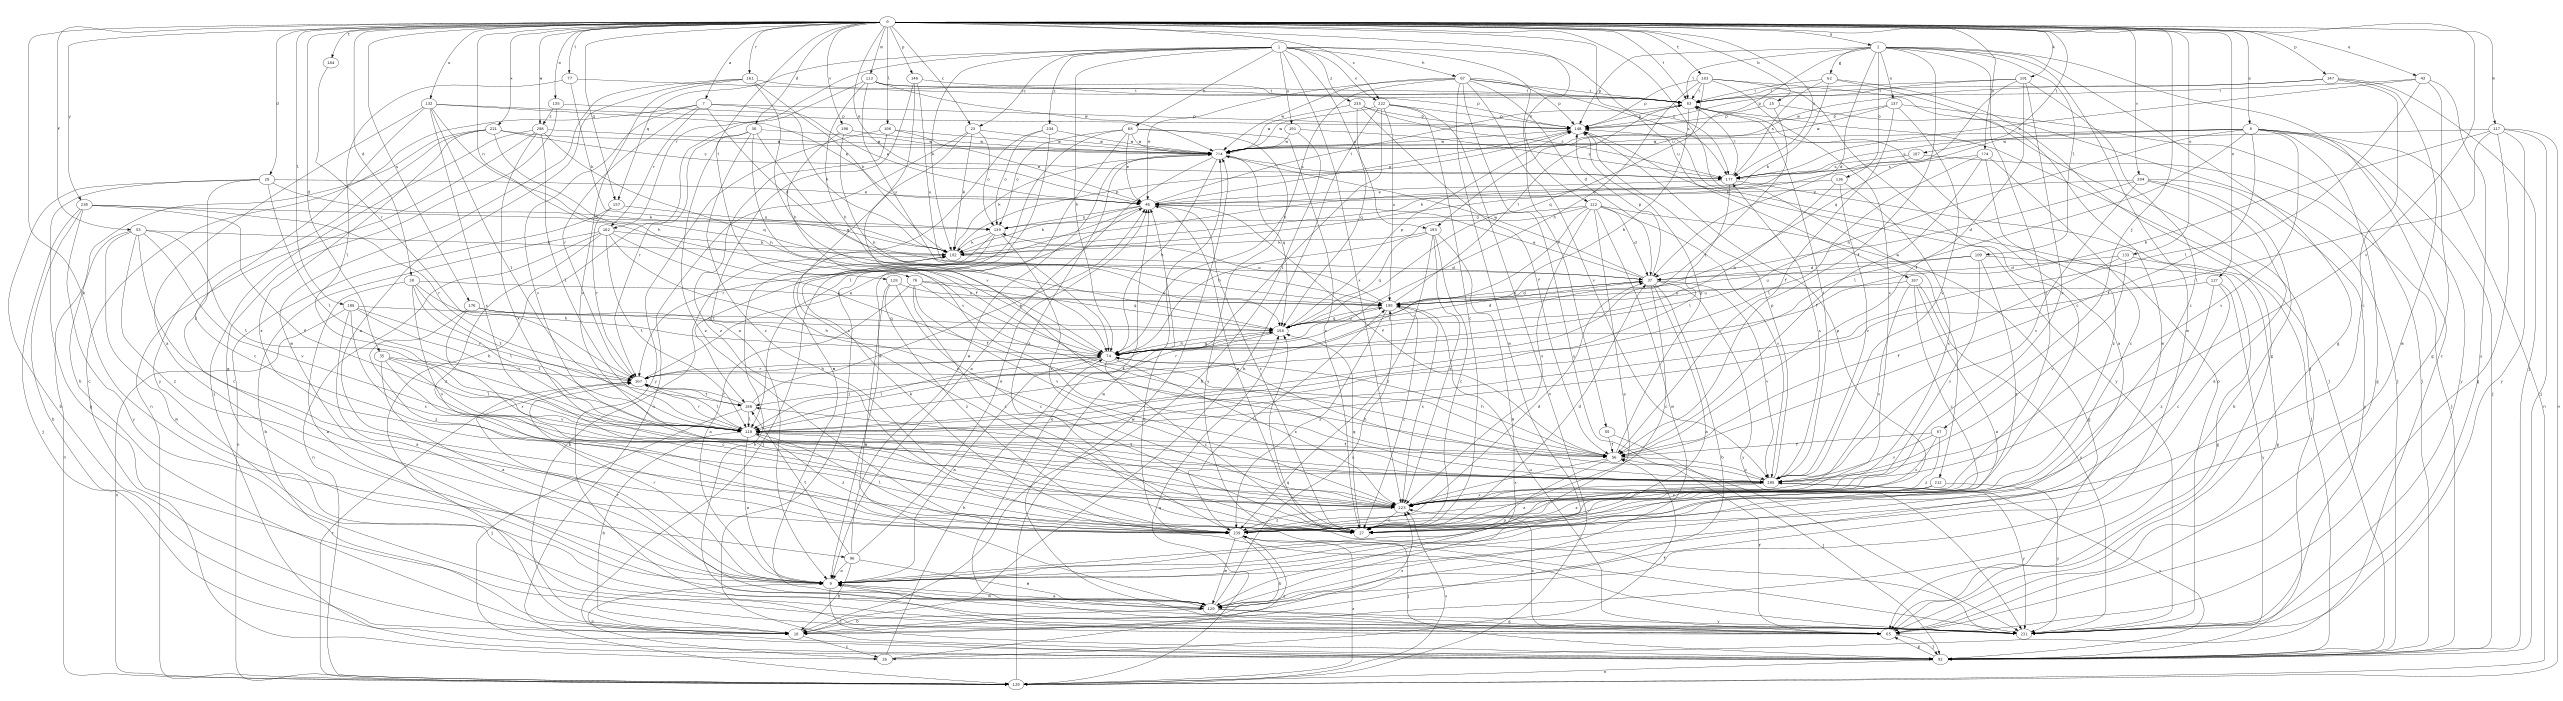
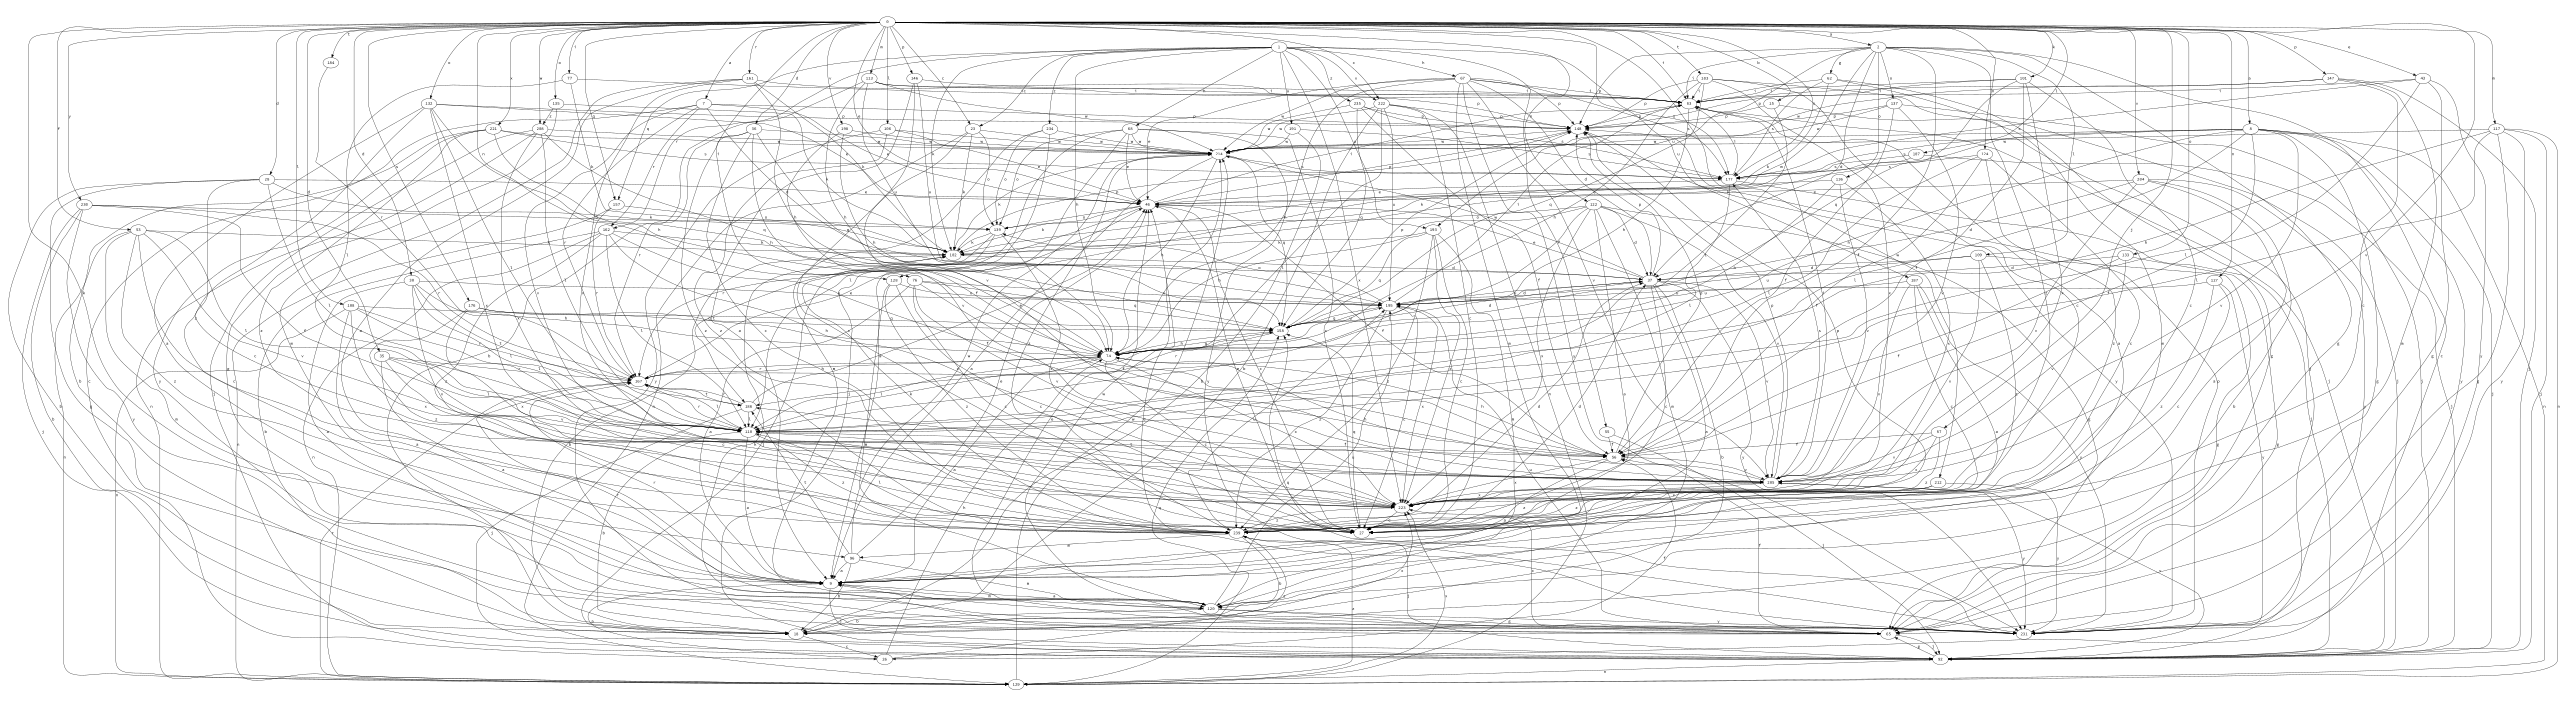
  strict digraph {
    fontname="Source Code Pro"
    node [fontname="Source Code Pro"]
    edge [fontname="Source Code Pro"]
    0
    2
    7
    8
    15
    23
    28
    30
    35
    36
    43
    46
    53
    76
    77
    83
    87
    96
    101
    106
    107
    108
    113
    117
    122
    124
    127
    128
    132
    133
    135
    146
    147
    157
    161
    176
    177
    183
    184
    187
    198
    204
    205
    208
    212
    221
    222
    230
    193
    26
    37
    56
    62
    65
    109
    120
    136
    137
    148
    239
    162
    167
    74
    102
    92
    110
    129
    214
    231
    186
    27
    139
    18
    223
    9
    195
    158
    1
    55
    67
    68
    191
    234
    235
    0 -> 2 [label=a]
    0 -> 7 [label=a]
    0 -> 8 [label=a]
    0 -> 15 [label=b]
    0 -> 23 [label=c]
    0 -> 28 [label=d]
    0 -> 30 [label=d]
    0 -> 35 [label=d]
    0 -> 36 [label=d]
    0 -> 43 [label=e]
    0 -> 46 [label=e]
    0 -> 53 [label=f]
    0 -> 76 [label=i]
    0 -> 77 [label=i]
    0 -> 83 [label=i]
    0 -> 87 [label=j]
    0 -> 96 [label=k]
    0 -> 101 [label=k]
    0 -> 106 [label=l]
    0 -> 107 [label=l]
    0 -> 108 [label=l]
    0 -> 113 [label=m]
    0 -> 117 [label=m]
    0 -> 122 [label=n]
    0 -> 124 [label=n]
    0 -> 127 [label=n]
    0 -> 128 [label=n]
    0 -> 132 [label=o]
    0 -> 133 [label=o]
    0 -> 135 [label=o]
    0 -> 146 [label=p]
    0 -> 147 [label=p]
    0 -> 157 [label=q]
    0 -> 161 [label=r]
    0 -> 176 [label=s]
    0 -> 177 [label=s]
    0 -> 183 [label=t]
    0 -> 184 [label=t]
    0 -> 187 [label=u]
    0 -> 198 [label=v]
    0 -> 204 [label=v]
    0 -> 205 [label=v]
    0 -> 208 [label=w]
    0 -> 212 [label=w]
    0 -> 221 [label=x]
    0 -> 222 [label=x]
    0 -> 230 [label=y]
    2 -> 83 [label=i]
    2 -> 193 [label=u]
    2 -> 26 [label=c]
    2 -> 37 [label=d]
    2 -> 56 [label=f]
    2 -> 62 [label=g]
    2 -> 65 [label=g]
    2 -> 109 [label=l]
-   2 -> 120 [label=m]
+   2 -> 128 [label=m]
    2 -> 136 [label=o]
    2 -> 137 [label=o]
    2 -> 148 [label=p]
    2 -> 239 [label=z]
    7 -> 46 [label=e]
    7 -> 205 [label=v]
    7 -> 26 [label=c]
    7 -> 37 [label=d]
    7 -> 148 [label=p]
    7 -> 162 [label=r]
    7 -> 167 [label=r]
    8 -> 177 [label=s]
    8 -> 205 [label=v]
    8 -> 56 [label=f]
    8 -> 65 [label=g]
    8 -> 74 [label=h]
    8 -> 102 [label=k]
    8 -> 92 [label=j]
    8 -> 110 [label=l]
    8 -> 129 [label=n]
    8 -> 214 [label=w]
    8 -> 231 [label=y]
    15 -> 148 [label=p]
    15 -> 92 [label=j]
    15 -> 186 [label=t]
    23 -> 102 [label=k]
    23 -> 129 [label=n]
    23 -> 214 [label=w]
    23 -> 27 [label=c]
    23 -> 139 [label=o]
    28 -> 46 [label=e]
    28 -> 65 [label=g]
    28 -> 102 [label=k]
    28 -> 110 [label=l]
    28 -> 27 [label=c]
    28 -> 18 [label=b]
    30 -> 74 [label=h]
    30 -> 110 [label=l]
    30 -> 186 [label=t]
    30 -> 223 [label=x]
    30 -> 9 [label=a]
    30 -> 195 [label=u]
    35 -> 205 [label=v]
    35 -> 167 [label=r]
    35 -> 110 [label=l]
    35 -> 27 [label=c]
    35 -> 9 [label=a]
    36 -> 56 [label=f]
    36 -> 239 [label=z]
    36 -> 167 [label=r]
    36 -> 214 [label=w]
    36 -> 27 [label=c]
    36 -> 158 [label=q]
    43 -> 83 [label=i]
    43 -> 177 [label=s]
    43 -> 65 [label=g]
    43 -> 110 [label=l]
    43 -> 231 [label=y]
    46 -> 83 [label=i]
    46 -> 56 [label=f]
    46 -> 148 [label=p]
    46 -> 167 [label=r]
    46 -> 102 [label=k]
    46 -> 27 [label=c]
    46 -> 139 [label=o]
    53 -> 205 [label=v]
    53 -> 120 [label=m]
    53 -> 239 [label=z]
    53 -> 102 [label=k]
    53 -> 110 [label=l]
    53 -> 129 [label=n]
    53 -> 27 [label=c]
    76 -> 205 [label=v]
    76 -> 56 [label=f]
    76 -> 27 [label=c]
    76 -> 9 [label=a]
    76 -> 195 [label=u]
    76 -> 158 [label=q]
    77 -> 83 [label=i]
    77 -> 102 [label=k]
    77 -> 110 [label=l]
    83 -> 148 [label=p]
    83 -> 74 [label=h]
    83 -> 92 [label=j]
    83 -> 9 [label=a]
    87 -> 205 [label=v]
    87 -> 56 [label=f]
    87 -> 239 [label=z]
    87 -> 223 [label=x]
    96 -> 46 [label=e]
    96 -> 120 [label=m]
    96 -> 214 [label=w]
    96 -> 186 [label=t]
    96 -> 18 [label=b]
    96 -> 9 [label=a]
    101 -> 83 [label=i]
    101 -> 56 [label=f]
    101 -> 148 [label=p]
    101 -> 27 [label=c]
    101 -> 223 [label=x]
    101 -> 158 [label=q]
    106 -> 46 [label=e]
    106 -> 239 [label=z]
    106 -> 214 [label=w]
    106 -> 231 [label=y]
    107 -> 177 [label=s]
    107 -> 102 [label=k]
    107 -> 92 [label=j]
    108 -> 167 [label=r]
    108 -> 110 [label=l]
    108 -> 129 [label=n]
    108 -> 223 [label=x]
    108 -> 9 [label=a]
    108 -> 158 [label=q]
    113 -> 83 [label=i]
    113 -> 148 [label=p]
    113 -> 74 [label=h]
    113 -> 214 [label=w]
    113 -> 18 [label=b]
    113 -> 195 [label=u]
    117 -> 65 [label=g]
    117 -> 74 [label=h]
    117 -> 92 [label=j]
    117 -> 110 [label=l]
    117 -> 129 [label=n]
    117 -> 214 [label=w]
    117 -> 231 [label=y]
    122 -> 205 [label=v]
    122 -> 37 [label=d]
    122 -> 65 [label=g]
    122 -> 120 [label=m]
    122 -> 74 [label=h]
    122 -> 110 [label=l]
    122 -> 139 [label=o]
    122 -> 223 [label=x]
    122 -> 9 [label=a]
    124 -> 177 [label=s]
    124 -> 56 [label=f]
    124 -> 239 [label=z]
    124 -> 110 [label=l]
    124 -> 27 [label=c]
    127 -> 239 [label=z]
    127 -> 231 [label=y]
    127 -> 27 [label=c]
    127 -> 195 [label=u]
    128 -> 120 [label=m]
    128 -> 239 [label=z]
    128 -> 27 [label=c]
    128 -> 195 [label=u]
    132 -> 46 [label=e]
    132 -> 148 [label=p]
    132 -> 239 [label=z]
    132 -> 74 [label=h]
    132 -> 110 [label=l]
    132 -> 223 [label=x]
    132 -> 9 [label=a]
    133 -> 205 [label=v]
    133 -> 37 [label=d]
    133 -> 56 [label=f]
    133 -> 65 [label=g]
    135 -> 208 [label=z]
    135 -> 65 [label=g]
    135 -> 102 [label=k]
    146 -> 83 [label=i]
    146 -> 205 [label=v]
    146 -> 9 [label=a]
    146 -> 195 [label=u]
    147 -> 83 [label=i]
    147 -> 120 [label=m]
    147 -> 92 [label=j]
    147 -> 214 [label=w]
    147 -> 27 [label=c]
    157 -> 167 [label=r]
    157 -> 129 [label=n]
    157 -> 139 [label=o]
    161 -> 83 [label=i]
    161 -> 120 [label=m]
    161 -> 74 [label=h]
    161 -> 102 [label=k]
    161 -> 223 [label=x]
    161 -> 9 [label=a]
    176 -> 239 [label=z]
    176 -> 74 [label=h]
    176 -> 223 [label=x]
    176 -> 158 [label=q]
    177 -> 46 [label=e]
    177 -> 83 [label=i]
    177 -> 92 [label=j]
    177 -> 110 [label=l]
    183 -> 83 [label=i]
    183 -> 148 [label=p]
    183 -> 74 [label=h]
    183 -> 92 [label=j]
    183 -> 27 [label=c]
    183 -> 223 [label=x]
    183 -> 158 [label=q]
    184 -> 167 [label=r]
    187 -> 231 [label=y]
    187 -> 27 [label=c]
    187 -> 223 [label=x]
    187 -> 9 [label=a]
    187 -> 195 [label=u]
    198 -> 205 [label=v]
    198 -> 74 [label=h]
    198 -> 214 [label=w]
    204 -> 46 [label=e]
    204 -> 205 [label=v]
    204 -> 37 [label=d]
    204 -> 231 [label=y]
    204 -> 18 [label=b]
    204 -> 9 [label=a]
    205 -> 83 [label=i]
    205 -> 177 [label=s]
    205 -> 148 [label=p]
    205 -> 239 [label=z]
    205 -> 74 [label=h]
    205 -> 231 [label=y]
    205 -> 186 [label=t]
    205 -> 223 [label=x]
    208 -> 92 [label=j]
    208 -> 110 [label=l]
    208 -> 129 [label=n]
    208 -> 214 [label=w]
    208 -> 223 [label=x]
    208 -> 158 [label=q]
    212 -> 239 [label=z]
    212 -> 231 [label=y]
    212 -> 223 [label=x]
    221 -> 177 [label=s]
    221 -> 239 [label=z]
    221 -> 74 [label=h]
    221 -> 214 [label=w]
    221 -> 231 [label=y]
    221 -> 18 [label=b]
    222 -> 148 [label=p]
    222 -> 110 [label=l]
    222 -> 129 [label=n]
    222 -> 214 [label=w]
    222 -> 27 [label=c]
    222 -> 18 [label=b]
    222 -> 195 [label=u]
    230 -> 56 [label=f]
    230 -> 167 [label=r]
    230 -> 92 [label=j]
    230 -> 231 [label=y]
    230 -> 139 [label=o]
    230 -> 18 [label=b]
    193 -> 120 [label=m]
    193 -> 239 [label=z]
    193 -> 102 [label=k]
    193 -> 27 [label=c]
    193 -> 223 [label=x]
    193 -> 158 [label=q]
    26 -> 56 [label=f]
    26 -> 239 [label=z]
    26 -> 74 [label=h]
    26 -> 9 [label=a]
    37 -> 46 [label=e]
    37 -> 205 [label=v]
    37 -> 148 [label=p]
    37 -> 214 [label=w]
    37 -> 231 [label=y]
    37 -> 27 [label=c]
    37 -> 18 [label=b]
    37 -> 9 [label=a]
    37 -> 195 [label=u]
    56 -> 205 [label=v]
    56 -> 148 [label=p]
    56 -> 74 [label=h]
    56 -> 223 [label=x]
    56 -> 9 [label=a]
    62 -> 83 [label=i]
    62 -> 177 [label=s]
    62 -> 65 [label=g]
    62 -> 120 [label=m]
    62 -> 102 [label=k]
    65 -> 46 [label=e]
    65 -> 56 [label=f]
    65 -> 102 [label=k]
    65 -> 92 [label=j]
    65 -> 214 [label=w]
    65 -> 223 [label=x]
    65 -> 195 [label=u]
    109 -> 37 [label=d]
    109 -> 65 [label=g]
    109 -> 239 [label=z]
    109 -> 223 [label=x]
    109 -> 195 [label=u]
    120 -> 65 [label=g]
    120 -> 167 [label=r]
    120 -> 231 [label=y]
    120 -> 18 [label=b]
    120 -> 9 [label=a]
    120 -> 195 [label=u]
    136 -> 46 [label=e]
    136 -> 205 [label=v]
    136 -> 74 [label=h]
    136 -> 223 [label=x]
    137 -> 205 [label=v]
    137 -> 56 [label=f]
    137 -> 148 [label=p]
    137 -> 92 [label=j]
    137 -> 214 [label=w]
    148 -> 214 [label=w]
    148 -> 231 [label=y]
    239 -> 37 [label=d]
-   239 -> 120 [label=m]
+   239 -> 96 [label=m]
    239 -> 148 [label=p]
    239 -> 102 [label=k]
    239 -> 92 [label=j]
    239 -> 110 [label=l]
    239 -> 18 [label=b]
    239 -> 195 [label=u]
    162 -> 56 [label=f]
    162 -> 239 [label=z]
    162 -> 102 [label=k]
    162 -> 110 [label=l]
    162 -> 129 [label=n]
    162 -> 18 [label=b]
    162 -> 223 [label=x]
    167 -> 46 [label=e]
    167 -> 74 [label=h]
    167 -> 110 [label=l]
    167 -> 186 [label=t]
    74 -> 167 [label=r]
    74 -> 110 [label=l]
    74 -> 27 [label=c]
    74 -> 223 [label=x]
    74 -> 9 [label=a]
    74 -> 158 [label=q]
    102 -> 37 [label=d]
    102 -> 148 [label=p]
    102 -> 18 [label=b]
    92 -> 205 [label=v]
    92 -> 65 [label=g]
    92 -> 129 [label=n]
    110 -> 56 [label=f]
    110 -> 239 [label=z]
    110 -> 167 [label=r]
    110 -> 18 [label=b]
    110 -> 223 [label=x]
    110 -> 9 [label=a]
    129 -> 239 [label=z]
    129 -> 167 [label=r]
    129 -> 214 [label=w]
    129 -> 223 [label=x]
    129 -> 158 [label=q]
    214 -> 177 [label=s]
    214 -> 239 [label=z]
    214 -> 74 [label=h]
    214 -> 102 [label=k]
    214 -> 9 [label=a]
    214 -> 158 [label=q]
    231 -> 46 [label=e]
    231 -> 148 [label=p]
    231 -> 9 [label=a]
    231 -> 158 [label=q]
    186 -> 46 [label=e]
    186 -> 167 [label=r]
    186 -> 92 [label=j]
    186 -> 110 [label=l]
    27 -> 46 [label=e]
    27 -> 37 [label=d]
    27 -> 158 [label=q]
    139 -> 102 [label=k]
    139 -> 92 [label=j]
    139 -> 186 [label=t]
    139 -> 223 [label=x]
    18 -> 26 [label=c]
    18 -> 223 [label=x]
    223 -> 239 [label=z]
    223 -> 27 [label=c]
    9 -> 120 [label=m]
    9 -> 167 [label=r]
    9 -> 92 [label=j]
    195 -> 83 [label=i]
    195 -> 37 [label=d]
    195 -> 239 [label=z]
    195 -> 27 [label=c]
    195 -> 139 [label=o]
    195 -> 223 [label=x]
    195 -> 158 [label=q]
    158 -> 37 [label=d]
    158 -> 148 [label=p]
    158 -> 167 [label=r]
    158 -> 74 [label=h]
    158 -> 195 [label=u]
    1 -> 23 [label=c]
    1 -> 157 [label=q]
    1 -> 177 [label=s]
    1 -> 222 [label=x]
    1 -> 193 [label=u]
    1 -> 162 [label=r]
    1 -> 74 [label=h]
    1 -> 102 [label=k]
    1 -> 223 [label=x]
    1 -> 55 [label=f]
    1 -> 67 [label=h]
    1 -> 68 [label=h]
    1 -> 191 [label=u]
    1 -> 234 [label=z]
    1 -> 235 [label=z]
    55 -> 56 [label=f]
    55 -> 92 [label=j]
    67 -> 46 [label=e]
    67 -> 83 [label=i]
    67 -> 177 [label=s]
    67 -> 205 [label=v]
    67 -> 37 [label=d]
    67 -> 120 [label=m]
    67 -> 148 [label=p]
    67 -> 74 [label=h]
    67 -> 214 [label=w]
    67 -> 231 [label=y]
    68 -> 46 [label=e]
    68 -> 110 [label=l]
    68 -> 214 [label=w]
    68 -> 231 [label=y]
    68 -> 27 [label=c]
    68 -> 139 [label=o]
    68 -> 9 [label=a]
    191 -> 177 [label=s]
    191 -> 214 [label=w]
    191 -> 18 [label=b]
    234 -> 120 [label=m]
    234 -> 92 [label=j]
    234 -> 214 [label=w]
    234 -> 139 [label=o]
    235 -> 177 [label=s]
    235 -> 56 [label=f]
    235 -> 148 [label=p]
    235 -> 214 [label=w]
    235 -> 158 [label=q]
  }
